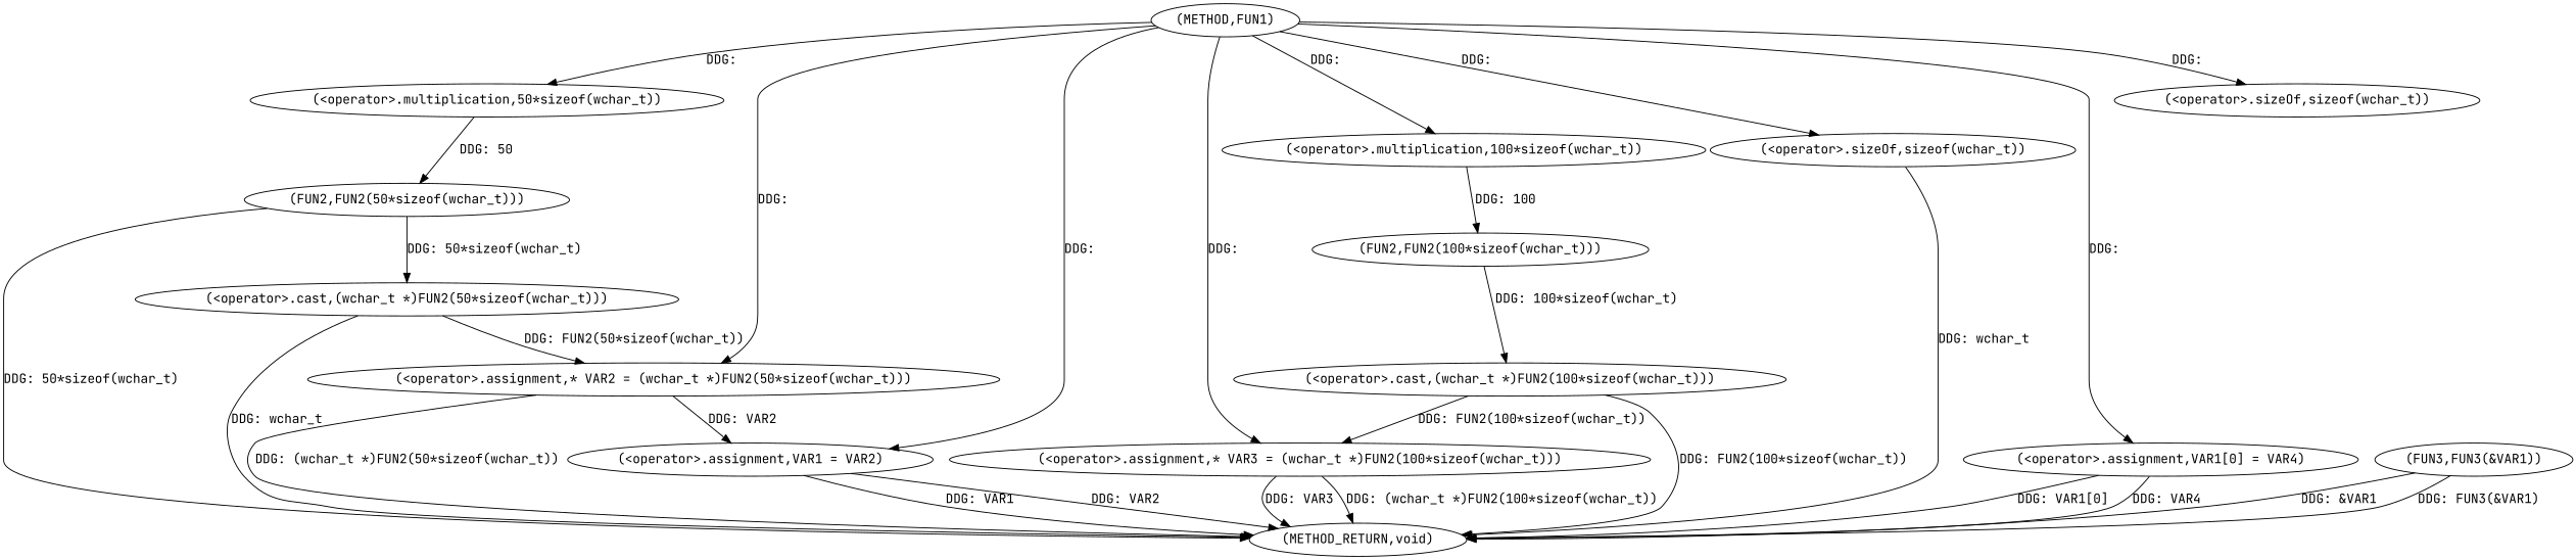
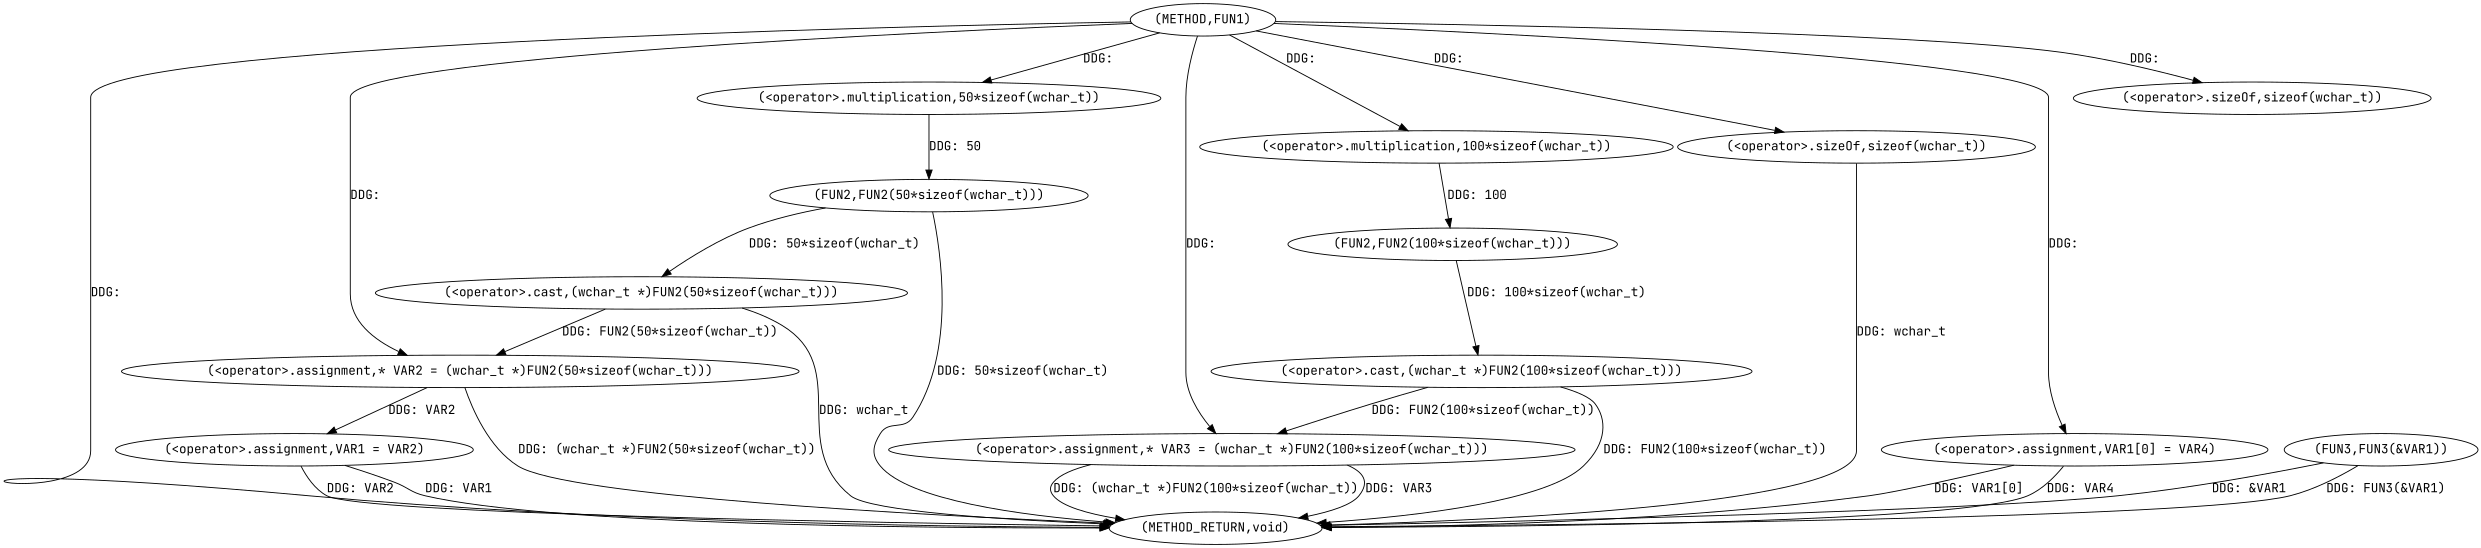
  digraph {
    fontname="JetBrains Mono"
    node [fontname="JetBrains Mono"]
    edge [fontname="JetBrains Mono"]
    n1 [label="(METHOD,FUN1)"]
    n2 [label="(<operator>.assignment,* VAR2 = (wchar_t *)FUN2(50*sizeof(wchar_t)))"]
    n3 [label="(<operator>.multiplication,50*sizeof(wchar_t))"]
    n4 [label="(<operator>.sizeOf,sizeof(wchar_t))"]
    n5 [label="(<operator>.assignment,* VAR3 = (wchar_t *)FUN2(100*sizeof(wchar_t)))"]
    n6 [label="(<operator>.multiplication,100*sizeof(wchar_t))"]
    n7 [label="(<operator>.sizeOf,sizeof(wchar_t))"]
    n8 [label="(<operator>.assignment,VAR1 = VAR2)"]
    n9 [label="(<operator>.assignment,VAR1[0] = VAR4)"]
    n10 [label="(METHOD_RETURN,void)"]
    n11 [label="(FUN2,FUN2(50*sizeof(wchar_t)))"]
    n12 [label="(FUN2,FUN2(100*sizeof(wchar_t)))"]
    n13 [label="(<operator>.cast,(wchar_t *)FUN2(50*sizeof(wchar_t)))"]
    n14 [label="(<operator>.cast,(wchar_t *)FUN2(100*sizeof(wchar_t)))"]
    n15 [label="(FUN3,FUN3(&VAR1))"]
    n1 -> n2 [label="DDG: "]
    n1 -> n3 [label="DDG: "]
    n1 -> n4 [label="DDG: "]
    n1 -> n5 [label="DDG: "]
    n1 -> n6 [label="DDG: "]
    n1 -> n7 [label="DDG: "]
-   n1 -> n8 [label="DDG: "]
+   n1 -> n10 [label="DDG: "]
    n1 -> n9 [label="DDG: "]
    n2 -> n8 [label="DDG: VAR2"]
    n2 -> n10 [label="DDG: (wchar_t *)FUN2(50*sizeof(wchar_t))"]
    n3 -> n11 [label="DDG: 50"]
    n5 -> n10 [label="DDG: (wchar_t *)FUN2(100*sizeof(wchar_t))"]
    n5 -> n10 [label="DDG: VAR3"]
    n6 -> n12 [label="DDG: 100"]
    n7 -> n10 [label="DDG: wchar_t"]
    n8 -> n10 [label="DDG: VAR2"]
    n8 -> n10 [label="DDG: VAR1"]
    n9 -> n10 [label="DDG: VAR1[0]"]
    n9 -> n10 [label="DDG: VAR4"]
    n11 -> n10 [label="DDG: 50*sizeof(wchar_t)"]
    n11 -> n13 [label="DDG: 50*sizeof(wchar_t)"]
    n12 -> n14 [label="DDG: 100*sizeof(wchar_t)"]
    n13 -> n2 [label="DDG: FUN2(50*sizeof(wchar_t))"]
    n13 -> n10 [label="DDG: wchar_t"]
    n14 -> n5 [label="DDG: FUN2(100*sizeof(wchar_t))"]
    n14 -> n10 [label="DDG: FUN2(100*sizeof(wchar_t))"]
    n15 -> n10 [label="DDG: &VAR1"]
    n15 -> n10 [label="DDG: FUN3(&VAR1)"]
  }
